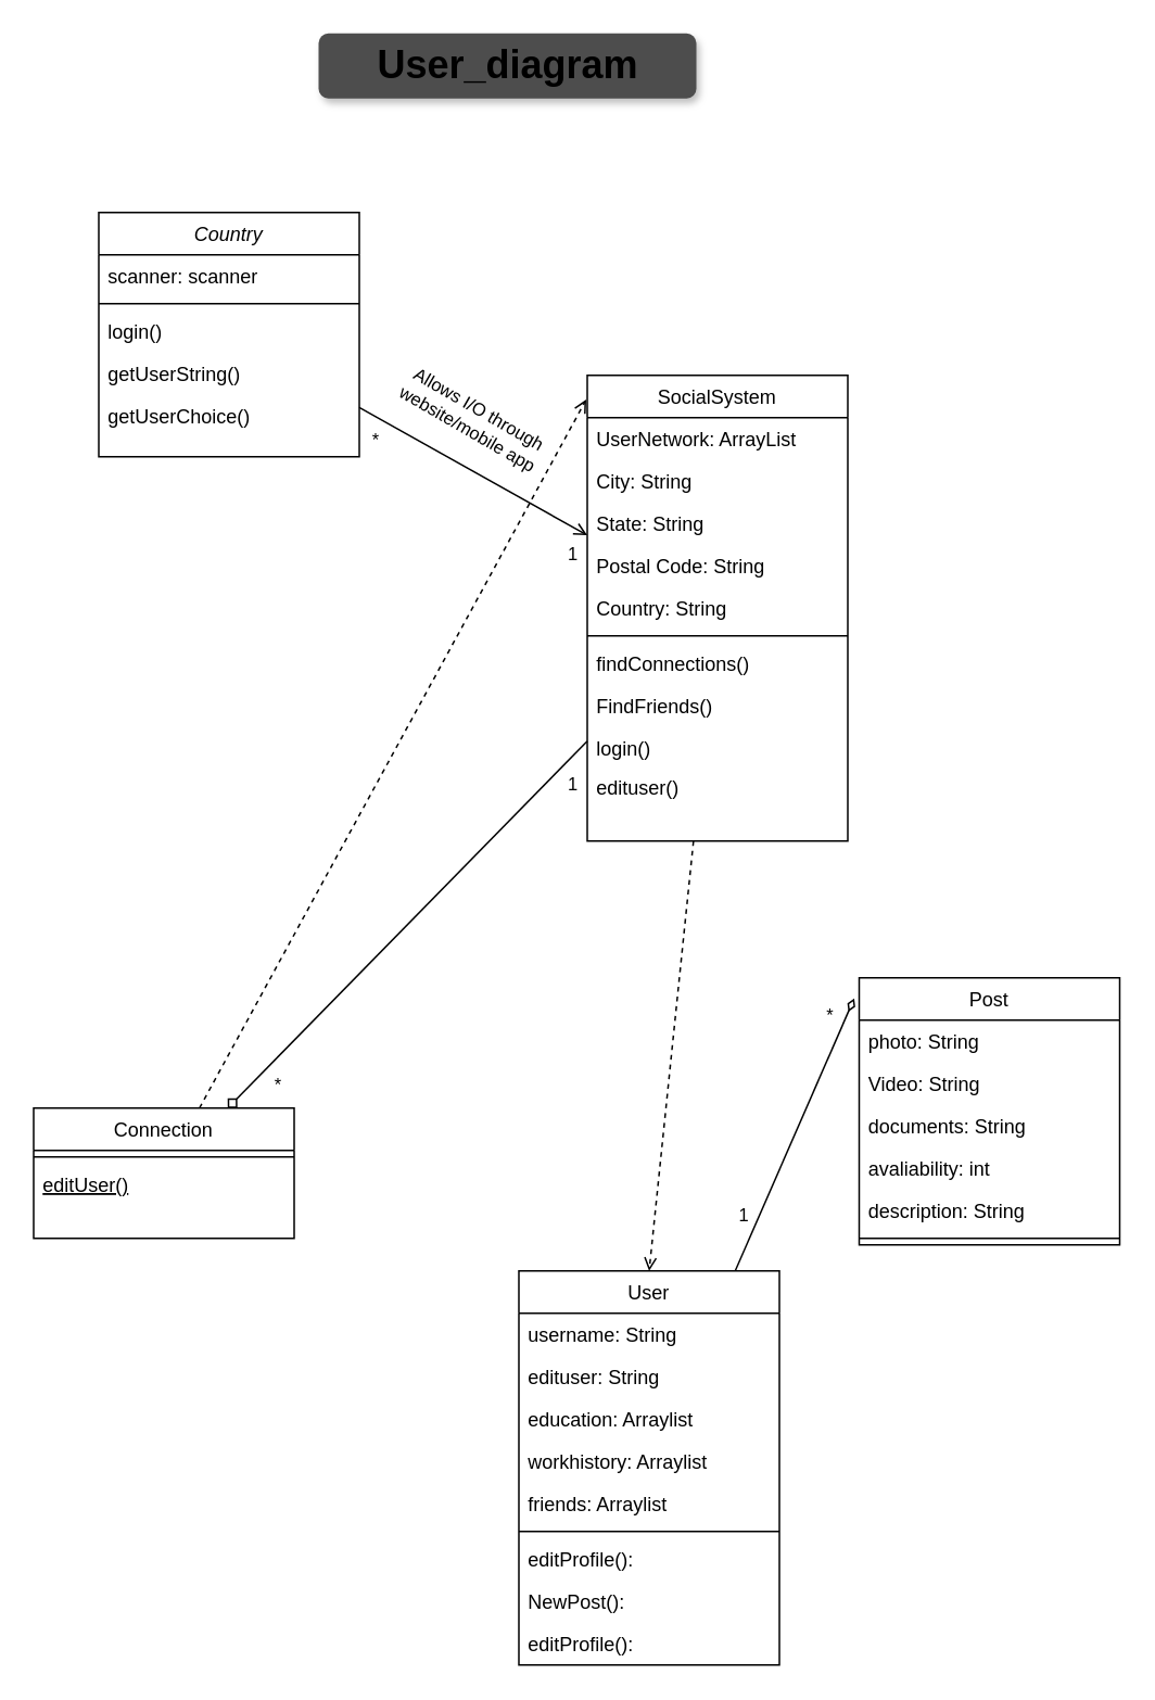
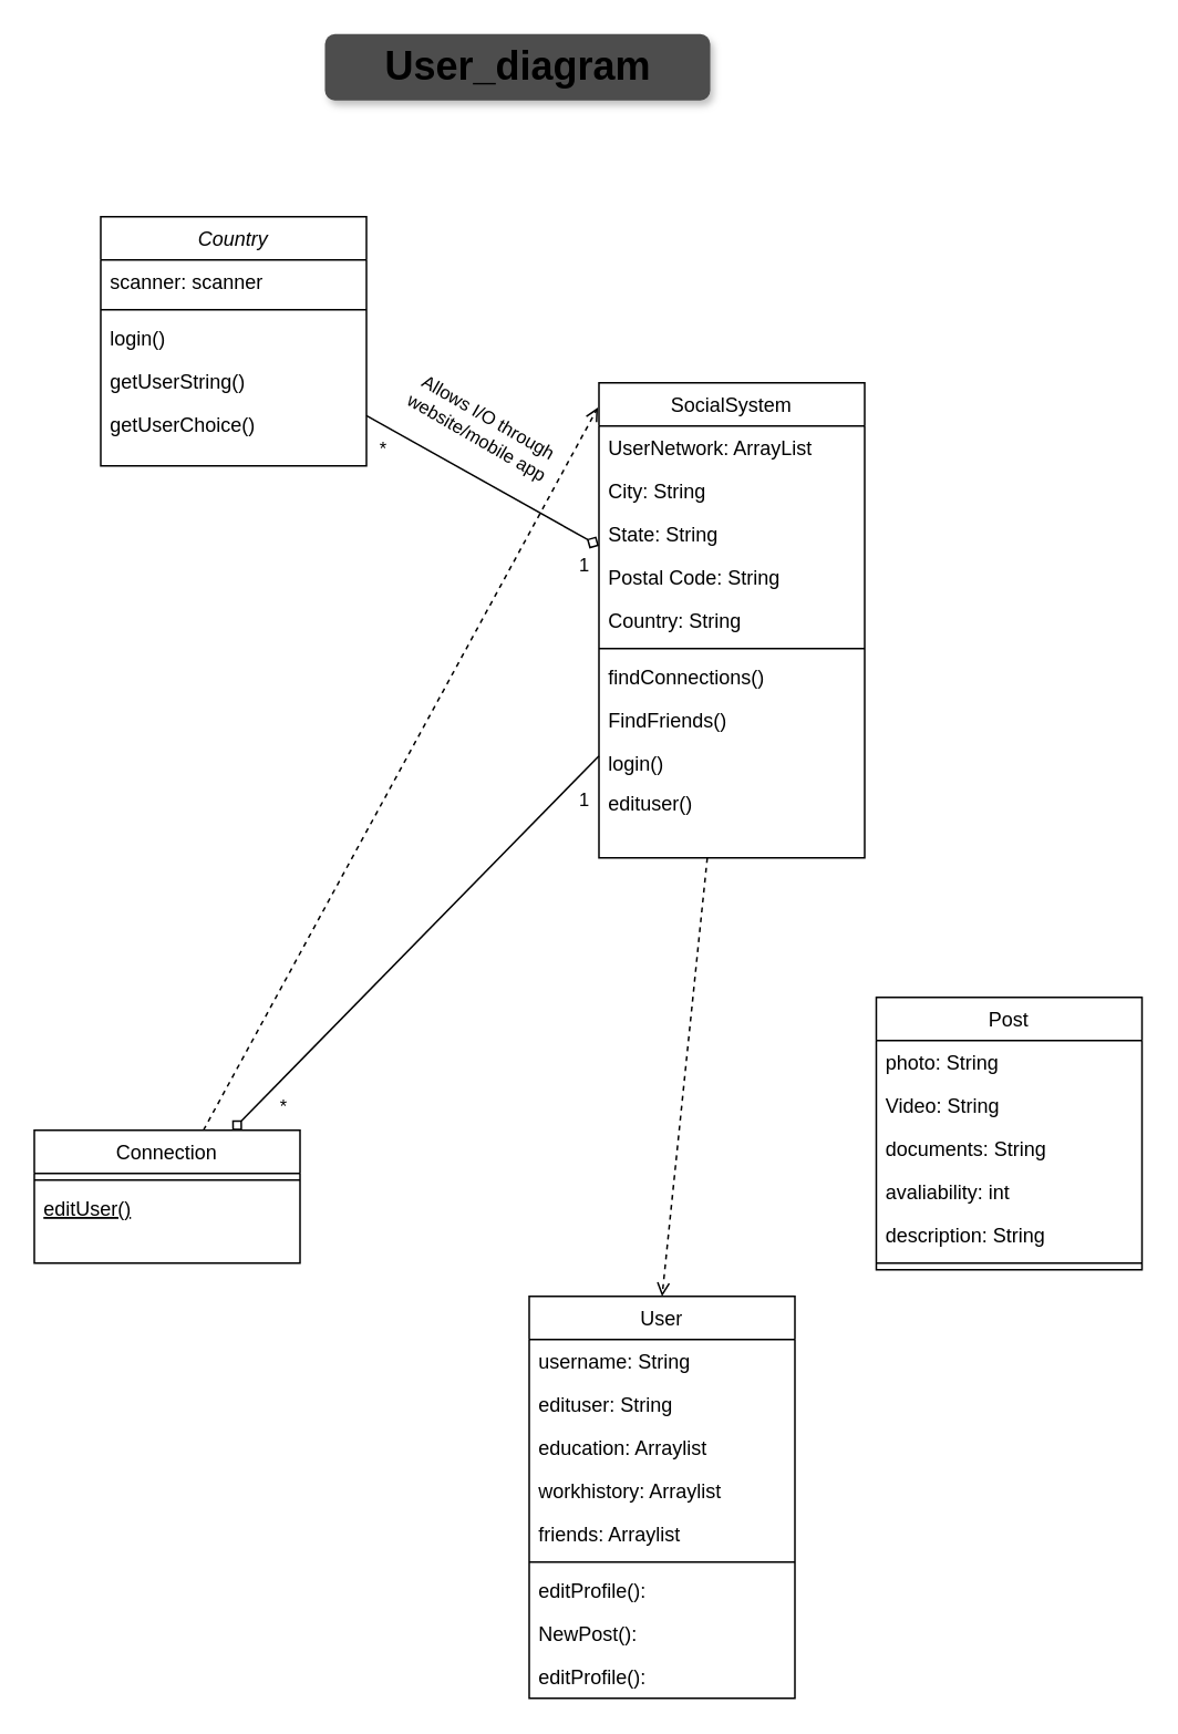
  <mxCell id="0" />
  <mxCell id="1" parent="0" />
- <mxCell id="2" style="rounded=0;orthogonalLoop=1;jettySize=auto;html=1;endArrow=open;endFill=0;" parent="1" source="6" target="33" edge="1"><mxGeometry relative="1" as="geometry" /></mxCell>
+ <mxCell id="2" style="rounded=0;orthogonalLoop=1;jettySize=auto;html=1;endArrow=diamond;endFill=0;" parent="1" source="6" target="33" edge="1"><mxGeometry relative="1" as="geometry" /></mxCell>
  <mxCell id="3" value="Allows I/O through&lt;br&gt;website/mobile app" style="edgeLabel;html=1;align=center;verticalAlign=middle;resizable=0;points=[];rotation=30;" vertex="1" connectable="0" parent="2"><mxGeometry x="-0.416" y="-4" relative="1" as="geometry"><mxPoint x="31" y="-20" as="offset" /></mxGeometry></mxCell>
  <mxCell id="4" value="1" style="edgeLabel;html=1;align=center;verticalAlign=middle;resizable=0;points=[];" vertex="1" connectable="0" parent="2"><mxGeometry x="0.71" y="-1" relative="1" as="geometry"><mxPoint x="11" y="22" as="offset" /></mxGeometry></mxCell>
  <mxCell id="5" value="*" style="edgeLabel;html=1;align=center;verticalAlign=middle;resizable=0;points=[];" vertex="1" connectable="0" parent="2"><mxGeometry x="-0.798" relative="1" as="geometry"><mxPoint x="-4" y="12" as="offset" /></mxGeometry></mxCell>
  <mxCell id="6" value="Country" style="swimlane;fontStyle=2;align=center;verticalAlign=top;childLayout=stackLayout;horizontal=1;startSize=26;horizontalStack=0;resizeParent=1;resizeLast=0;collapsible=1;marginBottom=0;rounded=0;shadow=0;strokeWidth=1;" parent="1" vertex="1"><mxGeometry x="60" y="130" width="160" height="150" as="geometry"><mxRectangle x="230" y="140" width="160" height="26" as="alternateBounds" /></mxGeometry></mxCell>
  <mxCell id="7" value="scanner: scanner" style="text;align=left;verticalAlign=top;spacingLeft=4;spacingRight=4;overflow=hidden;rotatable=0;points=[[0,0.5],[1,0.5]];portConstraint=eastwest;rounded=0;shadow=0;html=0;" parent="6" vertex="1"><mxGeometry y="26" width="160" height="26" as="geometry" /></mxCell>
  <mxCell id="8" value="" style="line;html=1;strokeWidth=1;align=left;verticalAlign=middle;spacingTop=-1;spacingLeft=3;spacingRight=3;rotatable=0;labelPosition=right;points=[];portConstraint=eastwest;" parent="6" vertex="1"><mxGeometry y="52" width="160" height="8" as="geometry" /></mxCell>
  <mxCell id="9" value="login()" style="text;align=left;verticalAlign=top;spacingLeft=4;spacingRight=4;overflow=hidden;rotatable=0;points=[[0,0.5],[1,0.5]];portConstraint=eastwest;" parent="6" vertex="1"><mxGeometry y="60" width="160" height="26" as="geometry" /></mxCell>
  <mxCell id="10" value="getUserString()" style="text;align=left;verticalAlign=top;spacingLeft=4;spacingRight=4;overflow=hidden;rotatable=0;points=[[0,0.5],[1,0.5]];portConstraint=eastwest;" parent="6" vertex="1"><mxGeometry y="86" width="160" height="26" as="geometry" /></mxCell>
  <mxCell id="11" value="getUserChoice()" style="text;align=left;verticalAlign=top;spacingLeft=4;spacingRight=4;overflow=hidden;rotatable=0;points=[[0,0.5],[1,0.5]];portConstraint=eastwest;" parent="6" vertex="1"><mxGeometry y="112" width="160" height="26" as="geometry" /></mxCell>
  <mxCell id="12" style="edgeStyle=none;rounded=0;orthogonalLoop=1;jettySize=auto;html=1;entryX=-0.004;entryY=0.052;entryDx=0;entryDy=0;entryPerimeter=0;dashed=1;endArrow=open;endFill=0;" parent="1" source="13" target="33" edge="1"><mxGeometry relative="1" as="geometry" /></mxCell>
  <mxCell id="13" value="Connection" style="swimlane;fontStyle=0;align=center;verticalAlign=top;childLayout=stackLayout;horizontal=1;startSize=26;horizontalStack=0;resizeParent=1;resizeLast=0;collapsible=1;marginBottom=0;rounded=0;shadow=0;strokeWidth=1;" parent="1" vertex="1"><mxGeometry x="20" y="680" width="160" height="80" as="geometry"><mxRectangle x="130" y="380" width="160" height="26" as="alternateBounds" /></mxGeometry></mxCell>
  <mxCell id="14" value="" style="line;html=1;strokeWidth=1;align=left;verticalAlign=middle;spacingTop=-1;spacingLeft=3;spacingRight=3;rotatable=0;labelPosition=right;points=[];portConstraint=eastwest;" parent="13" vertex="1"><mxGeometry y="26" width="160" height="8" as="geometry" /></mxCell>
  <mxCell id="15" value="editUser()" style="text;align=left;verticalAlign=top;spacingLeft=4;spacingRight=4;overflow=hidden;rotatable=0;points=[[0,0.5],[1,0.5]];portConstraint=eastwest;fontStyle=4" parent="13" vertex="1"><mxGeometry y="34" width="160" height="26" as="geometry" /></mxCell>
- <mxCell id="16" style="edgeStyle=none;rounded=0;orthogonalLoop=1;jettySize=auto;html=1;entryX=-0.019;entryY=0.077;entryDx=0;entryDy=0;entryPerimeter=0;endArrow=diamondThin;endFill=0;" parent="1" source="19" target="44" edge="1"><mxGeometry relative="1" as="geometry"><mxPoint x="600.8" y="651.644" as="targetPoint" /></mxGeometry></mxCell>
- <mxCell id="17" value="*" style="edgeLabel;html=1;align=center;verticalAlign=middle;resizable=0;points=[];" vertex="1" connectable="0" parent="16"><mxGeometry x="0.793" y="-1" relative="1" as="geometry"><mxPoint x="-9" y="-8" as="offset" /></mxGeometry></mxCell>
- <mxCell id="18" value="1" style="edgeLabel;html=1;align=center;verticalAlign=middle;resizable=0;points=[];" vertex="1" connectable="0" parent="16"><mxGeometry x="-0.717" relative="1" as="geometry"><mxPoint x="-6" y="-11" as="offset" /></mxGeometry></mxCell>
  <mxCell id="19" value="User" style="swimlane;fontStyle=0;align=center;verticalAlign=top;childLayout=stackLayout;horizontal=1;startSize=26;horizontalStack=0;resizeParent=1;resizeLast=0;collapsible=1;marginBottom=0;rounded=0;shadow=0;strokeWidth=1;" parent="1" vertex="1"><mxGeometry x="318" y="780" width="160" height="242" as="geometry"><mxRectangle x="340" y="380" width="170" height="26" as="alternateBounds" /></mxGeometry></mxCell>
  <mxCell id="20" value="username: String" style="text;align=left;verticalAlign=top;spacingLeft=4;spacingRight=4;overflow=hidden;rotatable=0;points=[[0,0.5],[1,0.5]];portConstraint=eastwest;" parent="19" vertex="1"><mxGeometry y="26" width="160" height="26" as="geometry" /></mxCell>
  <mxCell id="21" value="edituser: String" style="text;align=left;verticalAlign=top;spacingLeft=4;spacingRight=4;overflow=hidden;rotatable=0;points=[[0,0.5],[1,0.5]];portConstraint=eastwest;" parent="19" vertex="1"><mxGeometry y="52" width="160" height="26" as="geometry" /></mxCell>
  <mxCell id="22" value="education: Arraylist" style="text;align=left;verticalAlign=top;spacingLeft=4;spacingRight=4;overflow=hidden;rotatable=0;points=[[0,0.5],[1,0.5]];portConstraint=eastwest;" parent="19" vertex="1"><mxGeometry y="78" width="160" height="26" as="geometry" /></mxCell>
  <mxCell id="23" value="workhistory: Arraylist" style="text;align=left;verticalAlign=top;spacingLeft=4;spacingRight=4;overflow=hidden;rotatable=0;points=[[0,0.5],[1,0.5]];portConstraint=eastwest;" parent="19" vertex="1"><mxGeometry y="104" width="160" height="26" as="geometry" /></mxCell>
  <mxCell id="24" value="friends: Arraylist" style="text;align=left;verticalAlign=top;spacingLeft=4;spacingRight=4;overflow=hidden;rotatable=0;points=[[0,0.5],[1,0.5]];portConstraint=eastwest;" parent="19" vertex="1"><mxGeometry y="130" width="160" height="26" as="geometry" /></mxCell>
  <mxCell id="25" value="" style="line;html=1;strokeWidth=1;align=left;verticalAlign=middle;spacingTop=-1;spacingLeft=3;spacingRight=3;rotatable=0;labelPosition=right;points=[];portConstraint=eastwest;" parent="19" vertex="1"><mxGeometry y="156" width="160" height="8" as="geometry" /></mxCell>
  <mxCell id="26" value="editProfile():" style="text;align=left;verticalAlign=top;spacingLeft=4;spacingRight=4;overflow=hidden;rotatable=0;points=[[0,0.5],[1,0.5]];portConstraint=eastwest;" parent="19" vertex="1"><mxGeometry y="164" width="160" height="26" as="geometry" /></mxCell>
  <mxCell id="27" value="NewPost():" style="text;align=left;verticalAlign=top;spacingLeft=4;spacingRight=4;overflow=hidden;rotatable=0;points=[[0,0.5],[1,0.5]];portConstraint=eastwest;" parent="19" vertex="1"><mxGeometry y="190" width="160" height="26" as="geometry" /></mxCell>
  <mxCell id="28" value="editProfile():" style="text;align=left;verticalAlign=top;spacingLeft=4;spacingRight=4;overflow=hidden;rotatable=0;points=[[0,0.5],[1,0.5]];portConstraint=eastwest;" parent="19" vertex="1"><mxGeometry y="216" width="160" height="26" as="geometry" /></mxCell>
  <mxCell id="29" style="edgeStyle=none;rounded=0;orthogonalLoop=1;jettySize=auto;html=1;entryX=0.5;entryY=0;entryDx=0;entryDy=0;dashed=1;endArrow=open;endFill=0;" parent="1" source="33" target="19" edge="1"><mxGeometry relative="1" as="geometry" /></mxCell>
  <mxCell id="30" style="edgeStyle=none;rounded=0;orthogonalLoop=1;jettySize=auto;html=1;endArrow=diamond;endFill=0;" parent="1" source="33" target="13" edge="1"><mxGeometry relative="1" as="geometry" /></mxCell>
  <mxCell id="31" value="*" style="edgeLabel;html=1;align=center;verticalAlign=middle;resizable=0;points=[];" vertex="1" connectable="0" parent="30"><mxGeometry x="0.84" y="4" relative="1" as="geometry"><mxPoint x="10" y="1" as="offset" /></mxGeometry></mxCell>
  <mxCell id="32" value="1" style="edgeLabel;html=1;align=center;verticalAlign=middle;resizable=0;points=[];" vertex="1" connectable="0" parent="30"><mxGeometry x="-0.806" y="1" relative="1" as="geometry"><mxPoint x="11" y="3" as="offset" /></mxGeometry></mxCell>
  <mxCell id="33" value="SocialSystem" style="swimlane;fontStyle=0;align=center;verticalAlign=top;childLayout=stackLayout;horizontal=1;startSize=26;horizontalStack=0;resizeParent=1;resizeLast=0;collapsible=1;marginBottom=0;rounded=0;shadow=0;strokeWidth=1;" parent="1" vertex="1"><mxGeometry x="360" y="230" width="160" height="286" as="geometry"><mxRectangle x="550" y="140" width="160" height="26" as="alternateBounds" /></mxGeometry></mxCell>
  <mxCell id="34" value="UserNetwork: ArrayList" style="text;align=left;verticalAlign=top;spacingLeft=4;spacingRight=4;overflow=hidden;rotatable=0;points=[[0,0.5],[1,0.5]];portConstraint=eastwest;" parent="33" vertex="1"><mxGeometry y="26" width="160" height="26" as="geometry" /></mxCell>
  <mxCell id="35" value="City: String" style="text;align=left;verticalAlign=top;spacingLeft=4;spacingRight=4;overflow=hidden;rotatable=0;points=[[0,0.5],[1,0.5]];portConstraint=eastwest;rounded=0;shadow=0;html=0;" parent="33" vertex="1"><mxGeometry y="52" width="160" height="26" as="geometry" /></mxCell>
  <mxCell id="36" value="State: String" style="text;align=left;verticalAlign=top;spacingLeft=4;spacingRight=4;overflow=hidden;rotatable=0;points=[[0,0.5],[1,0.5]];portConstraint=eastwest;rounded=0;shadow=0;html=0;" parent="33" vertex="1"><mxGeometry y="78" width="160" height="26" as="geometry" /></mxCell>
  <mxCell id="37" value="Postal Code: String" style="text;align=left;verticalAlign=top;spacingLeft=4;spacingRight=4;overflow=hidden;rotatable=0;points=[[0,0.5],[1,0.5]];portConstraint=eastwest;rounded=0;shadow=0;html=0;" parent="33" vertex="1"><mxGeometry y="104" width="160" height="26" as="geometry" /></mxCell>
  <mxCell id="38" value="Country: String" style="text;align=left;verticalAlign=top;spacingLeft=4;spacingRight=4;overflow=hidden;rotatable=0;points=[[0,0.5],[1,0.5]];portConstraint=eastwest;rounded=0;shadow=0;html=0;" parent="33" vertex="1"><mxGeometry y="130" width="160" height="26" as="geometry" /></mxCell>
  <mxCell id="39" value="" style="line;html=1;strokeWidth=1;align=left;verticalAlign=middle;spacingTop=-1;spacingLeft=3;spacingRight=3;rotatable=0;labelPosition=right;points=[];portConstraint=eastwest;" parent="33" vertex="1"><mxGeometry y="156" width="160" height="8" as="geometry" /></mxCell>
  <mxCell id="40" value="findConnections()" style="text;align=left;verticalAlign=top;spacingLeft=4;spacingRight=4;overflow=hidden;rotatable=0;points=[[0,0.5],[1,0.5]];portConstraint=eastwest;" parent="33" vertex="1"><mxGeometry y="164" width="160" height="26" as="geometry" /></mxCell>
  <mxCell id="41" value="FindFriends()" style="text;align=left;verticalAlign=top;spacingLeft=4;spacingRight=4;overflow=hidden;rotatable=0;points=[[0,0.5],[1,0.5]];portConstraint=eastwest;" parent="33" vertex="1"><mxGeometry y="190" width="160" height="26" as="geometry" /></mxCell>
  <mxCell id="42" value="login()" style="text;align=left;verticalAlign=top;spacingLeft=4;spacingRight=4;overflow=hidden;rotatable=0;points=[[0,0.5],[1,0.5]];portConstraint=eastwest;" parent="33" vertex="1"><mxGeometry y="216" width="160" height="24" as="geometry" /></mxCell>
  <mxCell id="43" value="edituser()" style="text;align=left;verticalAlign=top;spacingLeft=4;spacingRight=4;overflow=hidden;rotatable=0;points=[[0,0.5],[1,0.5]];portConstraint=eastwest;" parent="33" vertex="1"><mxGeometry y="240" width="160" height="26" as="geometry" /></mxCell>
  <mxCell id="44" value="Post" style="swimlane;fontStyle=0;align=center;verticalAlign=top;childLayout=stackLayout;horizontal=1;startSize=26;horizontalStack=0;resizeParent=1;resizeLast=0;collapsible=1;marginBottom=0;rounded=0;shadow=0;strokeWidth=1;" parent="1" vertex="1"><mxGeometry x="527" y="600" width="160" height="164" as="geometry"><mxRectangle x="340" y="380" width="170" height="26" as="alternateBounds" /></mxGeometry></mxCell>
  <mxCell id="45" value="photo: String" style="text;align=left;verticalAlign=top;spacingLeft=4;spacingRight=4;overflow=hidden;rotatable=0;points=[[0,0.5],[1,0.5]];portConstraint=eastwest;" parent="44" vertex="1"><mxGeometry y="26" width="160" height="26" as="geometry" /></mxCell>
  <mxCell id="46" value="Video: String" style="text;align=left;verticalAlign=top;spacingLeft=4;spacingRight=4;overflow=hidden;rotatable=0;points=[[0,0.5],[1,0.5]];portConstraint=eastwest;" parent="44" vertex="1"><mxGeometry y="52" width="160" height="26" as="geometry" /></mxCell>
  <mxCell id="47" value="documents: String" style="text;align=left;verticalAlign=top;spacingLeft=4;spacingRight=4;overflow=hidden;rotatable=0;points=[[0,0.5],[1,0.5]];portConstraint=eastwest;" parent="44" vertex="1"><mxGeometry y="78" width="160" height="26" as="geometry" /></mxCell>
  <mxCell id="48" value="avaliability: int" style="text;align=left;verticalAlign=top;spacingLeft=4;spacingRight=4;overflow=hidden;rotatable=0;points=[[0,0.5],[1,0.5]];portConstraint=eastwest;" parent="44" vertex="1"><mxGeometry y="104" width="160" height="26" as="geometry" /></mxCell>
  <mxCell id="49" value="description: String" style="text;align=left;verticalAlign=top;spacingLeft=4;spacingRight=4;overflow=hidden;rotatable=0;points=[[0,0.5],[1,0.5]];portConstraint=eastwest;" parent="44" vertex="1"><mxGeometry y="130" width="160" height="26" as="geometry" /></mxCell>
  <mxCell id="50" value="" style="line;html=1;strokeWidth=1;align=left;verticalAlign=middle;spacingTop=-1;spacingLeft=3;spacingRight=3;rotatable=0;labelPosition=right;points=[];portConstraint=eastwest;" parent="44" vertex="1"><mxGeometry y="156" width="160" height="8" as="geometry" /></mxCell>
  <mxCell id="51" value="User_diagram" style="text;strokeColor=none;fillColor=#4D4D4D;html=1;fontSize=24;fontStyle=1;verticalAlign=middle;align=center;rounded=1;shadow=1;" vertex="1" parent="1"><mxGeometry x="195" y="20" width="232" height="40" as="geometry" /></mxCell>
